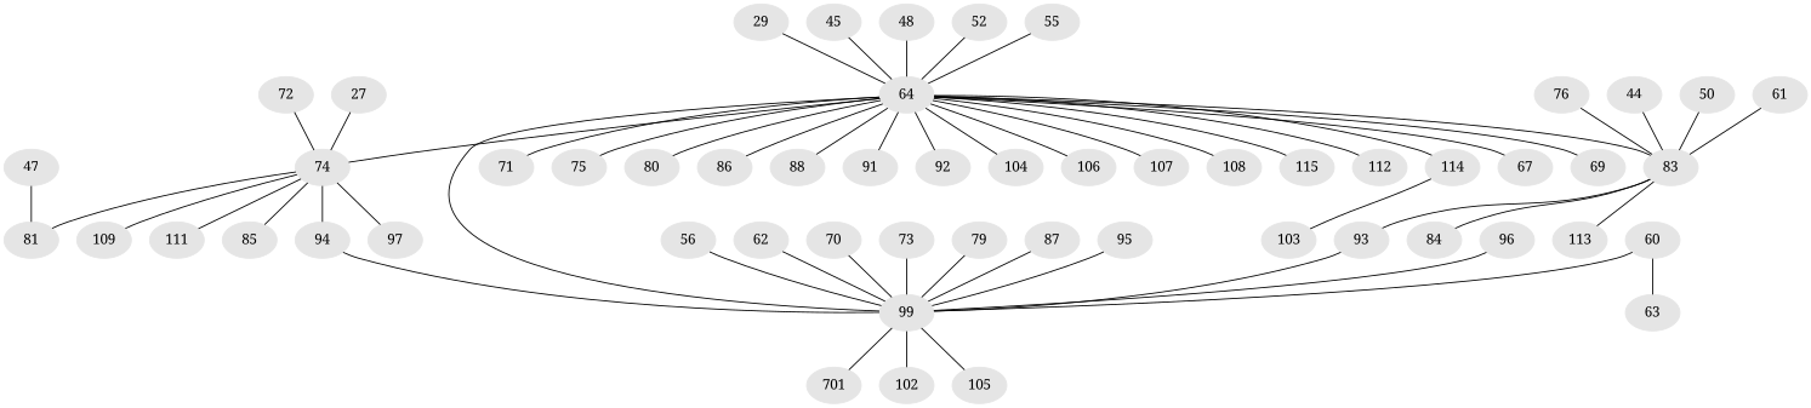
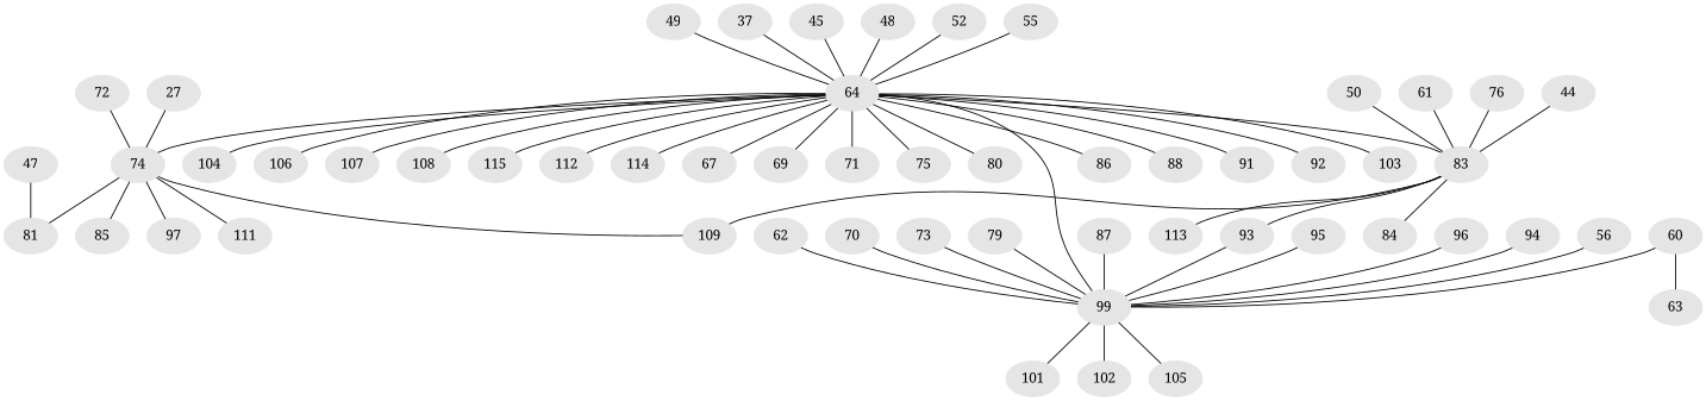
  graph {
    fontname="Noto Serif"
    node [color=gray90 fontname="Noto Serif" style=filled]
    edge [fontname="Noto Serif"]
    74 [super="+57+25+24"]
    81
    85
    94 [super="+90"]
    97 [super="+21"]
    109 [super="+68+39"]
    111
    27
    64 [super="+16+17+19+22+23"]
    83 [super="+26+77+66+31"]
    99 [super="+15+28+33+32+13+35+53+54"]
    67
    69 [super="+4"]
    71
    75
    80 [super="+78"]
    86
    88
    91
    92 [super="+65"]
    103 [super="+30"]
    104 [super="+49+100"]
    106 [super="+51"]
    107
    108
    n26 [label=115 super="+8"]
    112
    114 [super="+7"]
-   29
+   29 [label=49]
+   37
    84
    93 [super="+89"]
    113
    44
    45 [super="+12"]
    47
    48 [super="+14+42"]
    50
    52
    55
-   101 [label=701]
+   101
    102
    105
    56
    60 [super="+34+38"]
    63
    61 [super="+41"]
    62
    70
    72
    73 [super="+20"]
    76
    79
    87
    95
    96 [super="+46"]
    74 -- 81
    74 -- 85
-   74 -- 94
    74 -- 97
    74 -- 109
    74 -- 111
    94 -- 99
    27 -- 74
    64 -- 74 [weight=3]
    64 -- 83 [weight=2]
    64 -- 99 [weight=3]
    64 -- 67
    64 -- 69
    64 -- 71
    64 -- 75
    64 -- 80
    64 -- 86
    64 -- 88
    64 -- 91
    64 -- 92
-   114 -- 103
+   64 -- 103
    64 -- 104
    64 -- 106
    64 -- 107
    64 -- 108
    64 -- n26
    64 -- 112
    64 -- 114
+   83 -- 109 [weight=2]
    83 -- 84
    83 -- 93
    83 -- 113
    99 -- 101
    99 -- 102
    99 -- 105
    29 -- 64
+   37 -- 64
    93 -- 99
    44 -- 83
    45 -- 64
    47 -- 81
    48 -- 64
    50 -- 83
    52 -- 64
    55 -- 64
    56 -- 99
    60 -- 99 [weight=2]
    60 -- 63
    61 -- 83
    62 -- 99
    70 -- 99
    72 -- 74
    73 -- 99
    76 -- 83
    79 -- 99
    87 -- 99
    95 -- 99
    96 -- 99
  }
